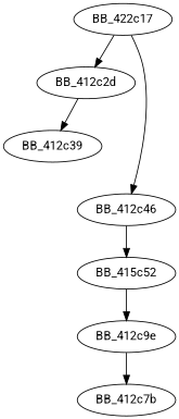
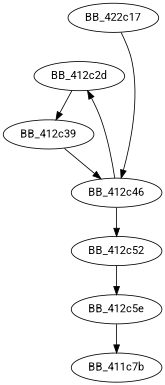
  digraph {
    fontname=Roboto
    node [fontname=Roboto]
    edge [fontname=Roboto]
    n1 [label=BB_422c17]
    BB_412c2d
    BB_412c46
    BB_412c39
-   BB_412c52 [label=BB_415c52]
-   BB_412c5e [label=BB_412c9e]
-   BB_412c7b
-   n1 -> BB_412c2d
+   BB_412c52
+   BB_412c5e
+   BB_412c7b [label=BB_411c7b]
+   BB_412c46 -> BB_412c2d
    n1 -> BB_412c46
    BB_412c2d -> BB_412c39
    BB_412c46 -> BB_412c52
+   BB_412c39 -> BB_412c46
    BB_412c52 -> BB_412c5e
    BB_412c5e -> BB_412c7b
  }
